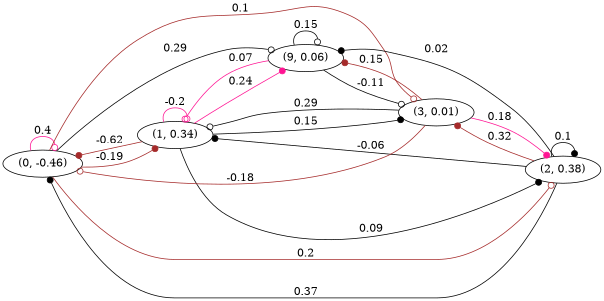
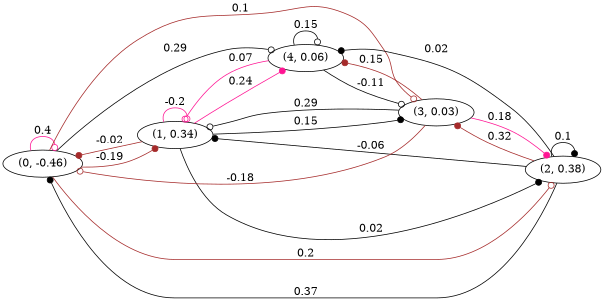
  digraph {
    rankdir=LR
    edge [arrowhead=dot color=black]
    n1 [label="(0, -0.46)"]
    n2 [label="(1, 0.34)"]
    n3 [label="(2, 0.38)"]
-   n4 [label="(3, 0.01)"]
-   n5 [label="(9, 0.06)"]
+   n4 [label="(3, 0.03)"]
+   n5 [label="(4, 0.06)"]
    n1 -> n1 [arrowhead=odot color=deeppink label=0.4]
    n1 -> n2 [color=brown label=-0.19]
    n1 -> n3 [arrowhead=odot color=brown label=0.2]
    n1 -> n4 [arrowhead=odot color=brown label=0.1]
    n1 -> n5 [arrowhead=odot label=0.29]
-   n2 -> n1 [color=brown label=-0.62]
+   n2 -> n1 [color=brown label=-0.02]
    n2 -> n2 [arrowhead=odot color=deeppink label=-0.2]
-   n2 -> n3 [label=0.09]
+   n2 -> n3 [label=0.02]
    n2 -> n4 [label=0.15]
    n2 -> n5 [color=deeppink label=0.24]
    n3 -> n1 [label=0.37]
    n3 -> n2 [label=-0.06]
    n3 -> n3 [label=0.1]
    n3 -> n4 [color=brown label=0.32]
    n3 -> n5 [label=0.02]
    n4 -> n1 [arrowhead=odot color=brown label=-0.18]
    n4 -> n2 [arrowhead=odot label=0.29]
    n4 -> n3 [color=deeppink label=0.18]
    n4 -> n5 [color=brown label=0.15]
    n5 -> n2 [arrowhead=odot color=deeppink label=0.07]
    n5 -> n4 [arrowhead=odot label=-0.11]
    n5 -> n5 [arrowhead=odot label=0.15]
  }
